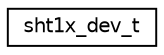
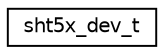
  digraph {
    rankdir=LR
-   n1 [color=black fillcolor=white fontname=Helvetica fontsize=10 height=0.2 label=sht1x_dev_t shape=record style=filled width=0.4]
+   n1 [color=black fillcolor=white fontname=Helvetica fontsize=10 height=0.2 label=sht5x_dev_t shape=record style=filled width=0.4]
  }
